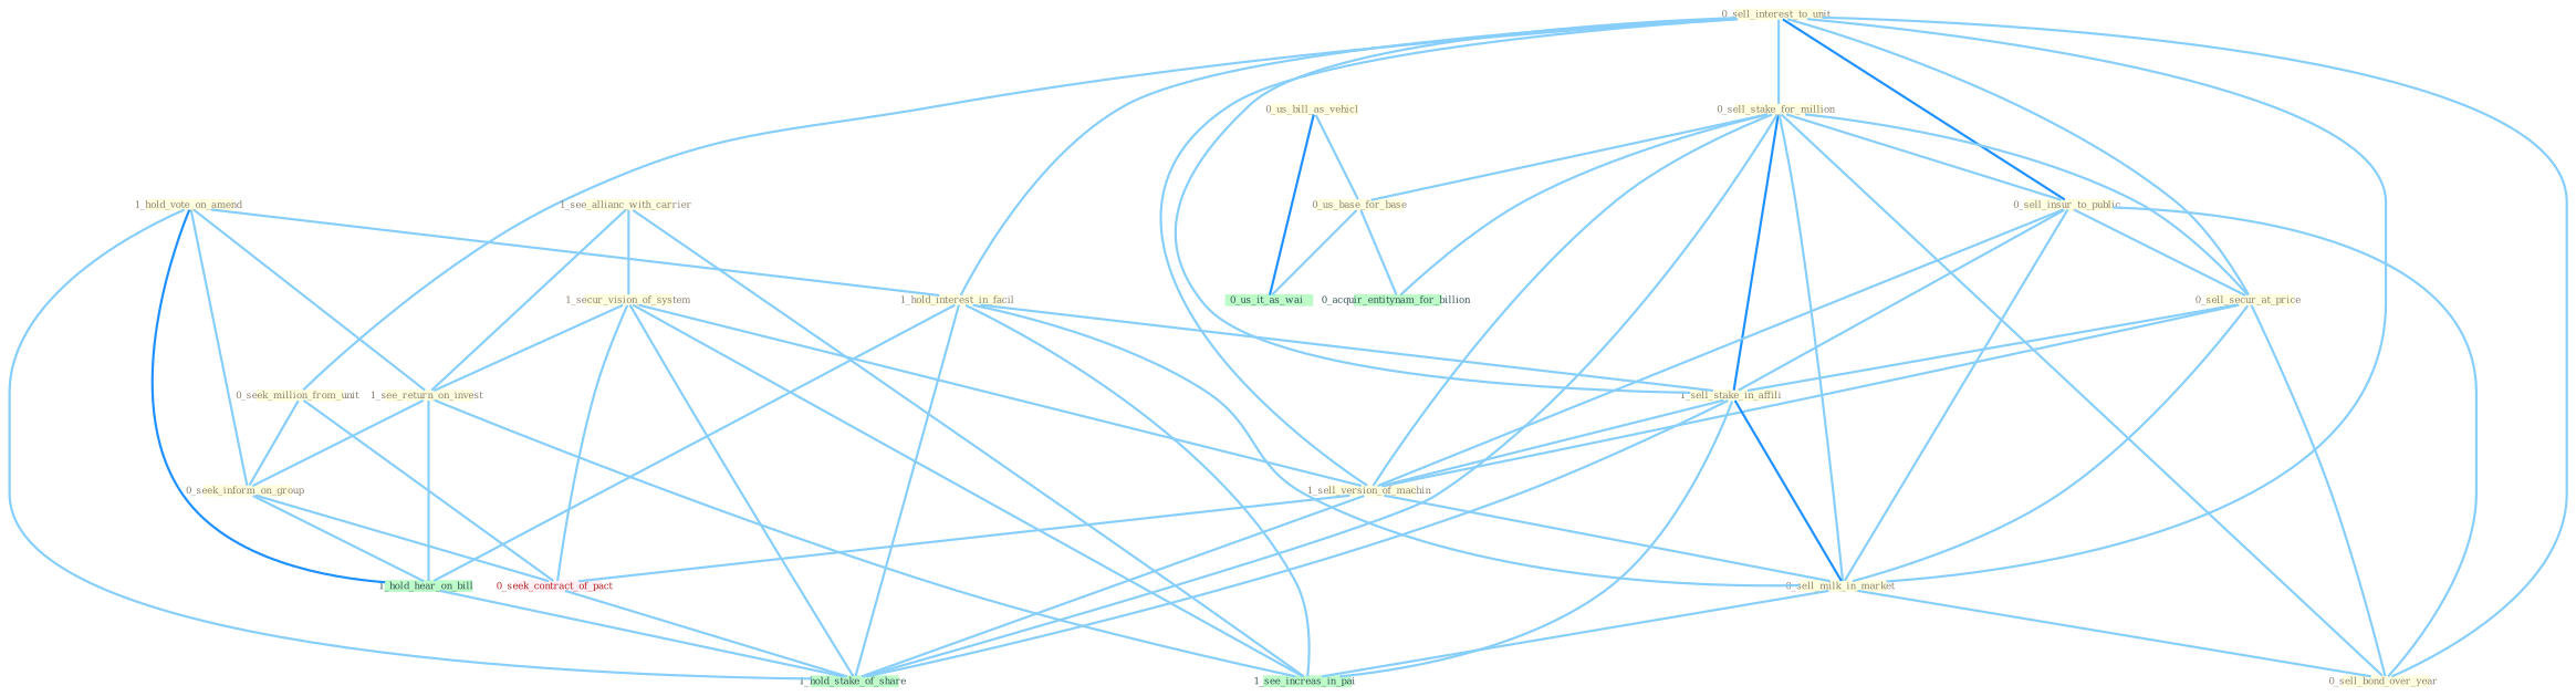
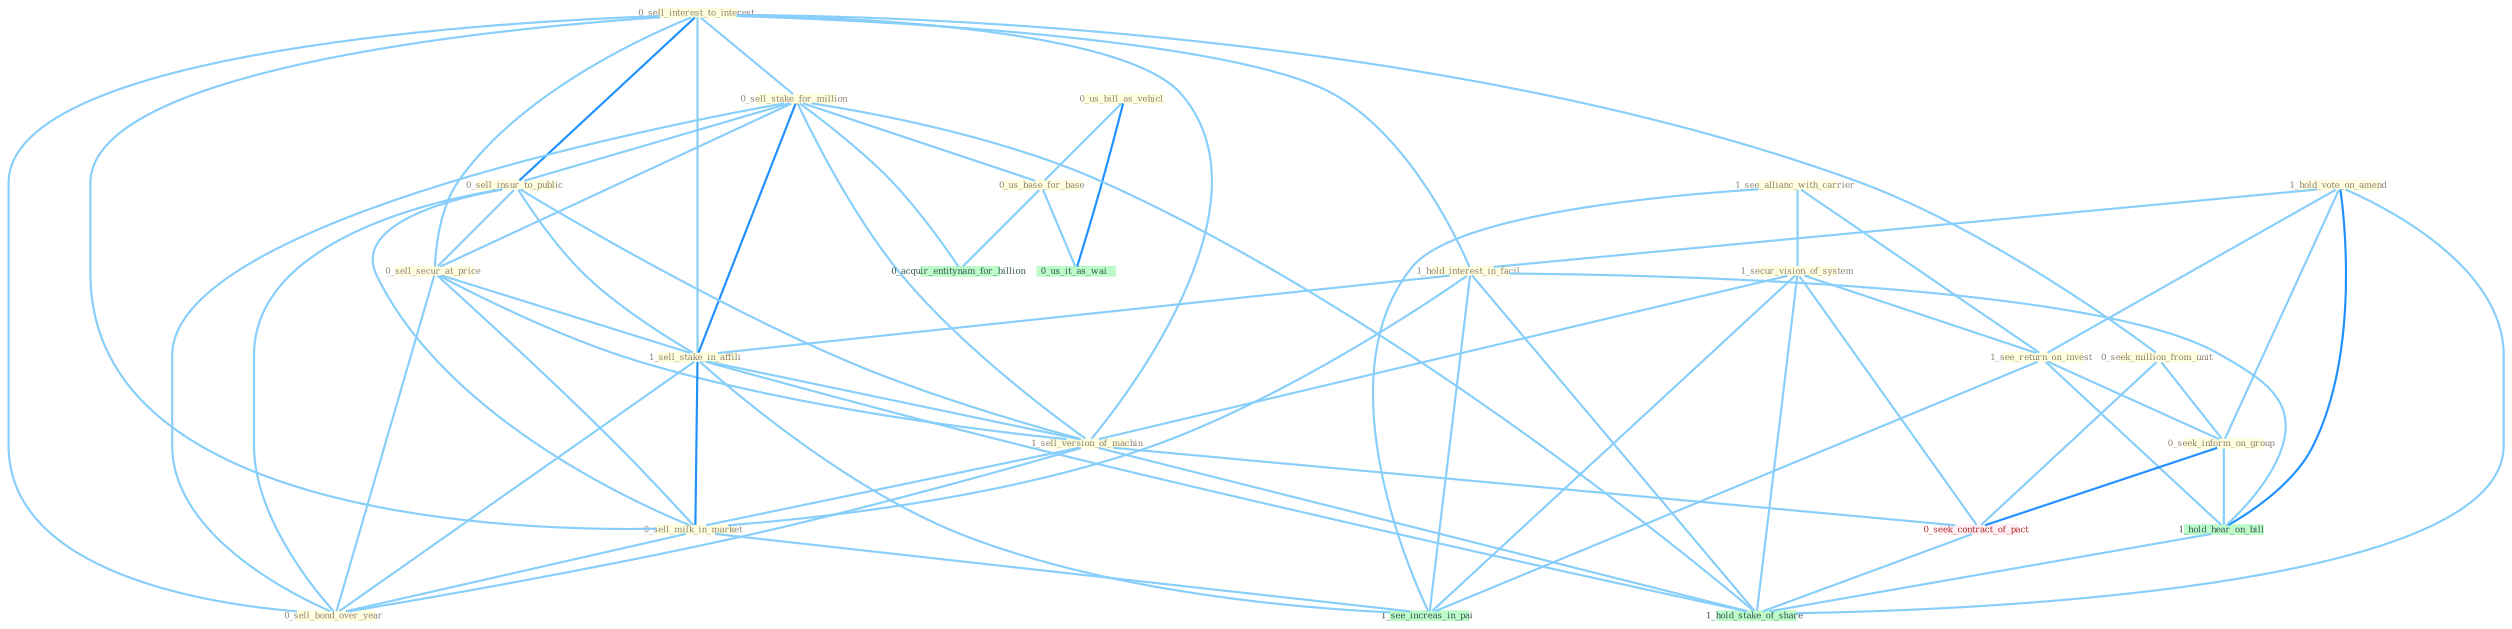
  graph {
    node [color="#ffffe0" fixedsize=true fontcolor="#8b7d6b" fontsize=4 shape=polygon style=filled]
    edge [color="#87cefa" w=1]
-   "0_sell_interest_to_unit " [height=.06 width=.5]
+   "0_sell_interest_to_unit " [height=.06 width=.5 label="0_sell_interest_to_interest"]
    "1_see_allianc_with_carrier " [height=.06 width=.5]
    "0_us_bill_as_vehicl " [height=.06 width=.5]
    "0_sell_stake_for_million " [height=.06 width=.5]
    "0_sell_insur_to_public " [height=.06 width=.5]
    "1_hold_vote_on_amend " [height=.06 width=.5]
    "0_sell_secur_at_price " [height=.06 width=.5]
    n8 [height=.06 label="1_secur_vision_of_system" width=.5]
    "0_seek_million_from_unit " [height=.06 width=.5]
    "1_hold_interest_in_facil " [height=.06 width=.5]
    "1_sell_stake_in_affili " [height=.06 width=.5]
    n12 [height=.06 label="0_us_base_for_base" width=.5]
    "1_see_return_on_invest " [height=.06 width=.5]
    "1_sell_version_of_machin " [height=.06 width=.5]
    "0_sell_milk_in_market " [height=.06 width=.5]
    "0_seek_inform_on_group " [height=.06 width=.5]
    "0_sell_bond_over_year " [height=.06 width=.5]
    "0_seek_contract_of_pact " [color="#fff0f5" fontcolor="#b22222" height=.06 width=.5]
    "1_see_increas_in_pai " [color="#BDFCC9" fontcolor="#2f4f4f" height=.06 width=.5]
    "0_us_it_as_wai " [color="#BDFCC9" fontcolor="#2f4f4f" height=.06 width=.5]
    "0_acquir_entitynam_for_billion " [color="#BDFCC9" fontcolor="#2f4f4f" height=.06 width=.5]
    "1_hold_stake_of_share " [color="#BDFCC9" fontcolor="#2f4f4f" height=.06 width=.5]
    "1_hold_hear_on_bill " [color="#BDFCC9" fontcolor="#2f4f4f" height=.06 width=.5]
    subgraph sub_1 {
      "0_sell_interest_to_unit "
      "1_see_allianc_with_carrier "
      "0_us_bill_as_vehicl "
      "0_sell_stake_for_million "
      "0_sell_insur_to_public "
      "1_hold_vote_on_amend "
      "0_sell_secur_at_price "
      n8
      "0_seek_million_from_unit "
      "1_hold_interest_in_facil "
      "1_sell_stake_in_affili "
      n12
      "1_see_return_on_invest "
      "1_sell_version_of_machin "
      "0_sell_milk_in_market "
      "0_seek_inform_on_group "
      "0_sell_bond_over_year "
    }
    subgraph sub_2 {
      "0_seek_contract_of_pact "
    }
    "0_sell_interest_to_unit " -- "0_sell_stake_for_million "
    "0_sell_interest_to_unit " -- "0_sell_insur_to_public " [color="#1e90ff" w=2]
    "0_sell_interest_to_unit " -- "0_sell_secur_at_price "
    "0_sell_interest_to_unit " -- "0_seek_million_from_unit "
    "0_sell_interest_to_unit " -- "1_hold_interest_in_facil "
    "0_sell_interest_to_unit " -- "1_sell_stake_in_affili "
    "0_sell_interest_to_unit " -- "1_sell_version_of_machin "
    "0_sell_interest_to_unit " -- "0_sell_milk_in_market "
    "0_sell_interest_to_unit " -- "0_sell_bond_over_year "
    "1_see_allianc_with_carrier " -- n8
    "1_see_allianc_with_carrier " -- "1_see_return_on_invest "
    "1_see_allianc_with_carrier " -- "1_see_increas_in_pai "
    "0_us_bill_as_vehicl " -- n12
    "0_us_bill_as_vehicl " -- "0_us_it_as_wai " [color="#1e90ff" w=2]
    "0_sell_stake_for_million " -- "0_sell_insur_to_public "
    "0_sell_stake_for_million " -- "0_sell_secur_at_price "
    "0_sell_stake_for_million " -- "1_sell_stake_in_affili " [color="#1e90ff" w=2]
    "0_sell_stake_for_million " -- n12
    "0_sell_stake_for_million " -- "1_sell_version_of_machin "
-   "0_sell_stake_for_million " -- "0_sell_milk_in_market "
    "0_sell_stake_for_million " -- "0_sell_bond_over_year "
    "0_sell_stake_for_million " -- "0_acquir_entitynam_for_billion "
    "0_sell_stake_for_million " -- "1_hold_stake_of_share "
    "0_sell_insur_to_public " -- "0_sell_secur_at_price "
    "0_sell_insur_to_public " -- "1_sell_stake_in_affili "
    "0_sell_insur_to_public " -- "1_sell_version_of_machin "
    "0_sell_insur_to_public " -- "0_sell_milk_in_market "
    "0_sell_insur_to_public " -- "0_sell_bond_over_year "
    "1_hold_vote_on_amend " -- "1_hold_interest_in_facil "
    "1_hold_vote_on_amend " -- "1_see_return_on_invest "
    "1_hold_vote_on_amend " -- "0_seek_inform_on_group "
    "1_hold_vote_on_amend " -- "1_hold_stake_of_share "
    "1_hold_vote_on_amend " -- "1_hold_hear_on_bill " [color="#1e90ff" w=2]
    "0_sell_secur_at_price " -- "1_sell_stake_in_affili "
    "0_sell_secur_at_price " -- "1_sell_version_of_machin "
    "0_sell_secur_at_price " -- "0_sell_milk_in_market "
    "0_sell_secur_at_price " -- "0_sell_bond_over_year "
    n8 -- "1_see_return_on_invest "
    n8 -- "1_sell_version_of_machin "
    n8 -- "0_seek_contract_of_pact "
    n8 -- "1_see_increas_in_pai "
    n8 -- "1_hold_stake_of_share "
    "0_seek_million_from_unit " -- "0_seek_inform_on_group "
    "0_seek_million_from_unit " -- "0_seek_contract_of_pact "
    "1_hold_interest_in_facil " -- "1_sell_stake_in_affili "
    "1_hold_interest_in_facil " -- "0_sell_milk_in_market "
    "1_hold_interest_in_facil " -- "1_see_increas_in_pai "
    "1_hold_interest_in_facil " -- "1_hold_stake_of_share "
    "1_hold_interest_in_facil " -- "1_hold_hear_on_bill "
    "1_sell_stake_in_affili " -- "1_sell_version_of_machin "
    "1_sell_stake_in_affili " -- "0_sell_milk_in_market " [color="#1e90ff" w=2]
+   "1_sell_stake_in_affili " -- "0_sell_bond_over_year "
    "1_sell_stake_in_affili " -- "1_see_increas_in_pai "
    "1_sell_stake_in_affili " -- "1_hold_stake_of_share "
    n12 -- "0_us_it_as_wai "
    n12 -- "0_acquir_entitynam_for_billion "
    "1_see_return_on_invest " -- "0_seek_inform_on_group "
    "1_see_return_on_invest " -- "1_see_increas_in_pai "
    "1_see_return_on_invest " -- "1_hold_hear_on_bill "
    "1_sell_version_of_machin " -- "0_sell_milk_in_market "
+   "1_sell_version_of_machin " -- "0_sell_bond_over_year "
    "1_sell_version_of_machin " -- "0_seek_contract_of_pact "
    "1_sell_version_of_machin " -- "1_hold_stake_of_share "
    "0_sell_milk_in_market " -- "0_sell_bond_over_year "
    "0_sell_milk_in_market " -- "1_see_increas_in_pai "
-   "0_seek_inform_on_group " -- "0_seek_contract_of_pact "
+   "0_seek_inform_on_group " -- "0_seek_contract_of_pact " [color="#1e90ff"]
    "0_seek_inform_on_group " -- "1_hold_hear_on_bill "
    "0_seek_contract_of_pact " -- "1_hold_stake_of_share "
    "1_hold_hear_on_bill " -- "1_hold_stake_of_share "
  }
